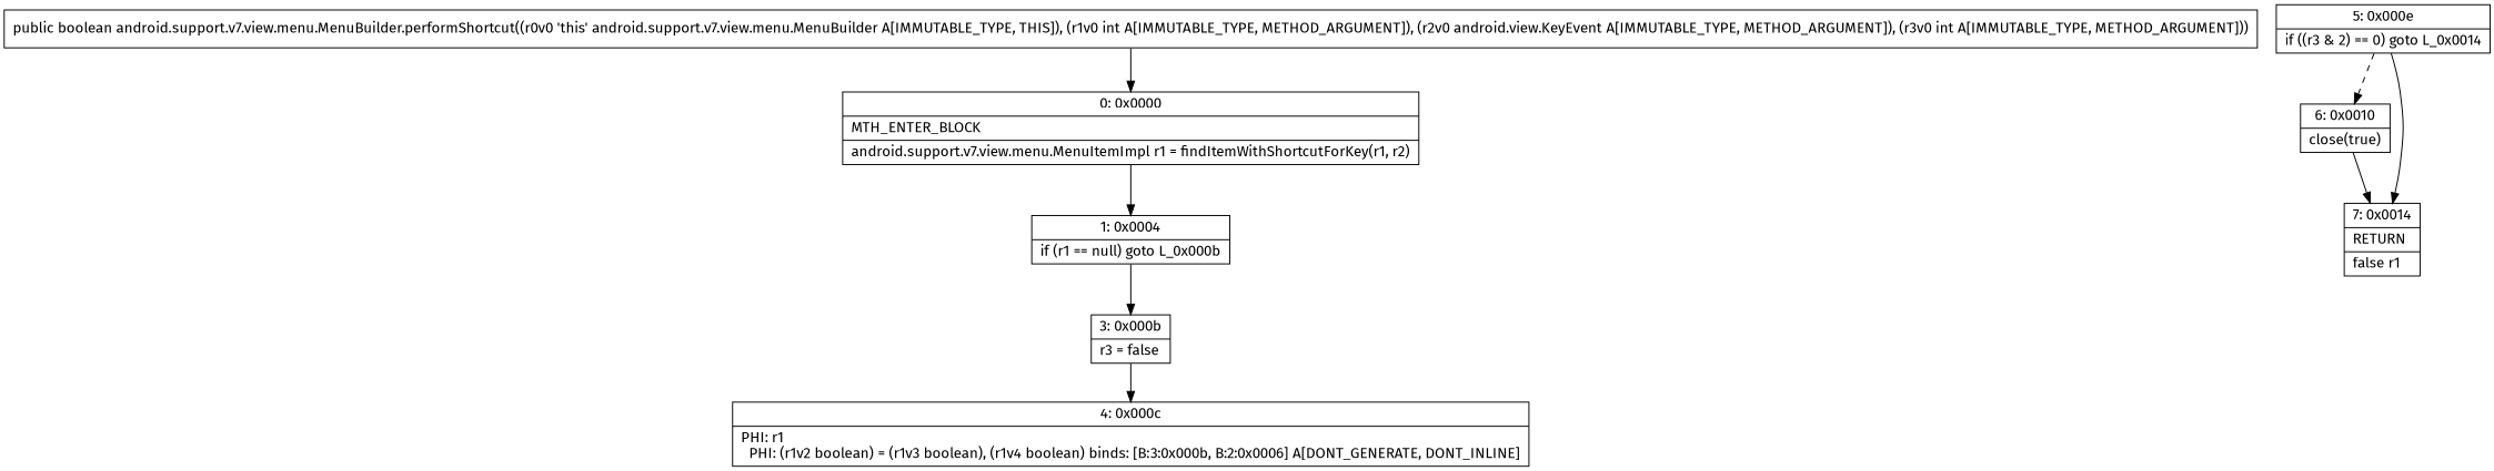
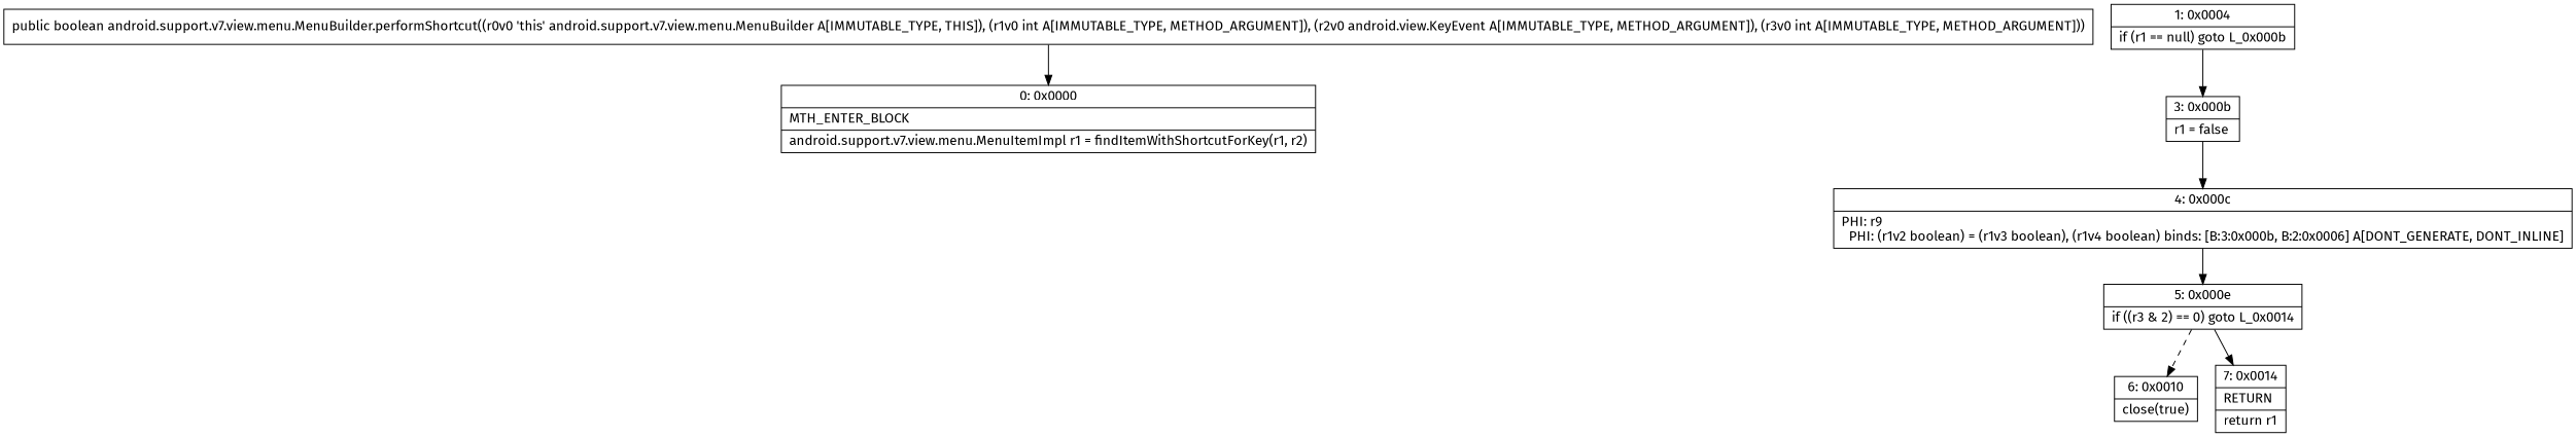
  digraph {
    fontname="Fira Sans"
    node [fontname="Fira Sans" shape=record]
    edge [fontname="Fira Sans"]
    n1 [label="{0\:\ 0x0000|MTH_ENTER_BLOCK\l|android.support.v7.view.menu.MenuItemImpl r1 = findItemWithShortcutForKey(r1, r2)\l}"]
    n2 [label="{1\:\ 0x0004|if (r1 == null) goto L_0x000b\l}"]
-   n3 [label="{3\:\ 0x000b|r3 = false\l}"]
-   n4 [label="{4\:\ 0x000c|PHI: r1 \l  PHI: (r1v2 boolean) = (r1v3 boolean), (r1v4 boolean) binds: [B:3:0x000b, B:2:0x0006] A[DONT_GENERATE, DONT_INLINE]\l}"]
+   n3 [label="{3\:\ 0x000b|r1 = false\l}"]
+   n4 [label="{4\:\ 0x000c|PHI: r9 \l  PHI: (r1v2 boolean) = (r1v3 boolean), (r1v4 boolean) binds: [B:3:0x000b, B:2:0x0006] A[DONT_GENERATE, DONT_INLINE]\l}"]
    n5 [label="{5\:\ 0x000e|if ((r3 & 2) == 0) goto L_0x0014\l}"]
    n6 [label="{6\:\ 0x0010|close(true)\l}"]
-   n7 [label="{7\:\ 0x0014|RETURN\l|false r1\l}"]
+   n7 [label="{7\:\ 0x0014|RETURN\l|return r1\l}"]
    n8 [label="{public boolean android.support.v7.view.menu.MenuBuilder.performShortcut((r0v0 'this' android.support.v7.view.menu.MenuBuilder A[IMMUTABLE_TYPE, THIS]), (r1v0 int A[IMMUTABLE_TYPE, METHOD_ARGUMENT]), (r2v0 android.view.KeyEvent A[IMMUTABLE_TYPE, METHOD_ARGUMENT]), (r3v0 int A[IMMUTABLE_TYPE, METHOD_ARGUMENT])) }"]
-   n1 -> n2
    n2 -> n3
    n3 -> n4
+   n4 -> n5
    n5 -> n6 [style=dashed]
    n5 -> n7
-   n6 -> n7
    n8 -> n1
  }
